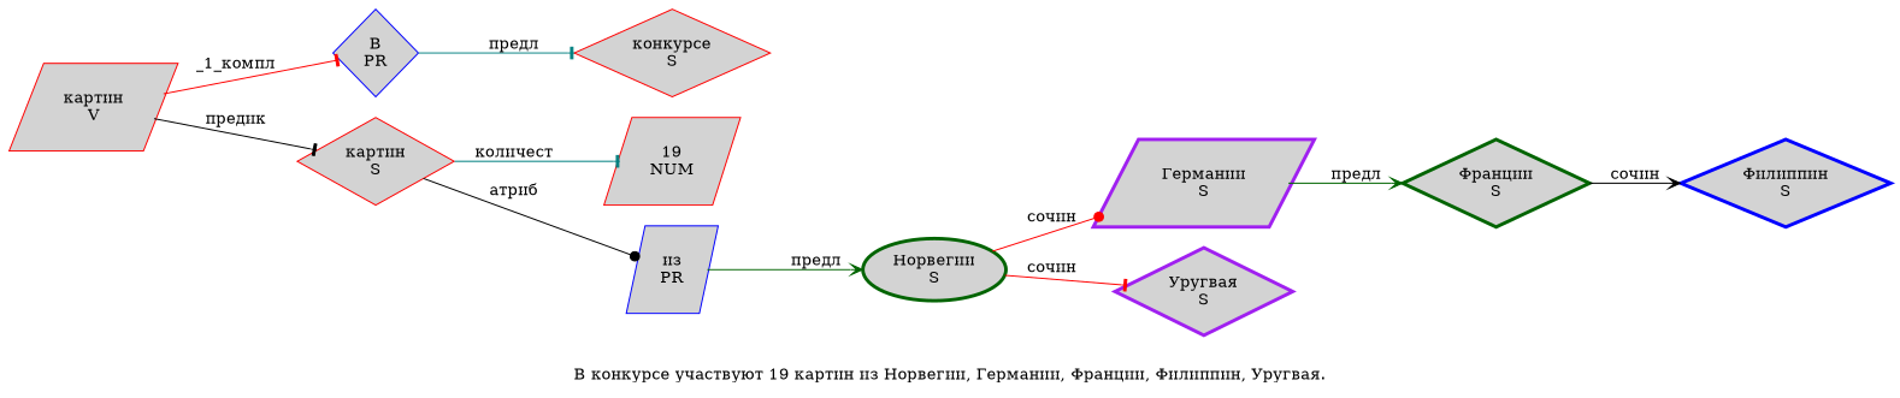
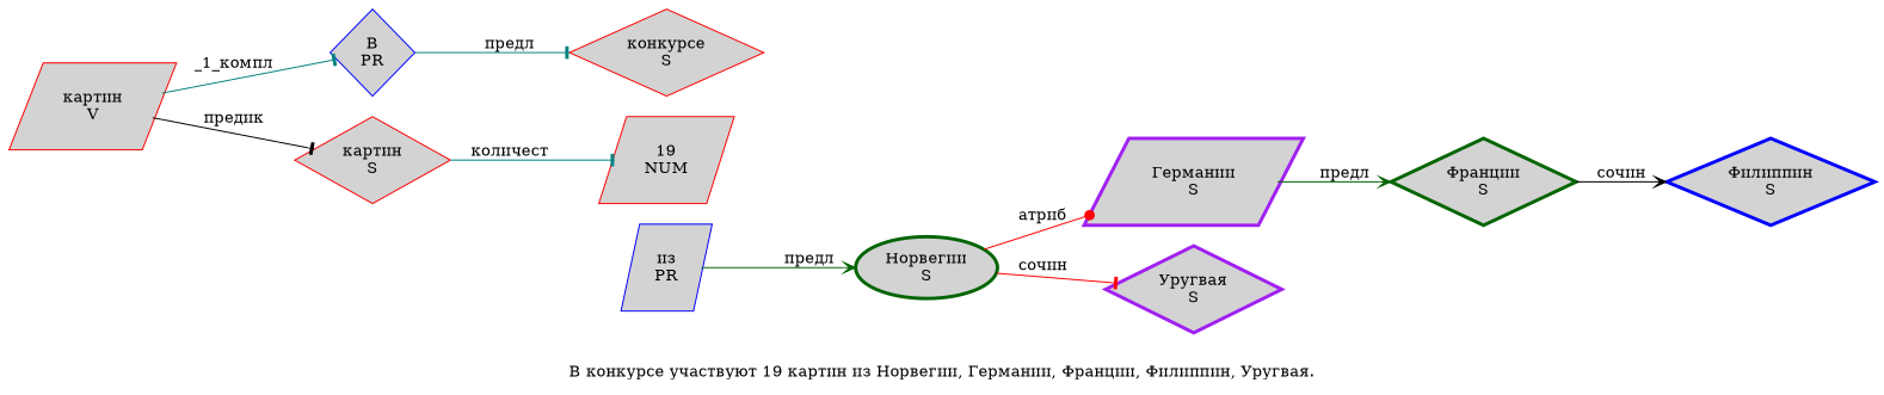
  digraph {
    label="В конкурсе участвуют 19 картин из Норвегии, Германии, Франции, Филиппин, Уругвая."
    rankdir=LR
    node [color=red fillcolor=lightgray penwidth=1 shape=diamond style=filled]
    edge [arrowhead=tee color=teal]
    n1 [color=blue label="В\nPR"]
    n2 [label="конкурсе\nS"]
    n3 [label="картин\nV" shape=parallelogram]
    n4 [label="картин\nS"]
    n5 [label="19\nNUM" shape=parallelogram]
    n6 [color=blue label="из\nPR" shape=parallelogram]
    n7 [color=darkgreen label="Норвегии\nS" penwidth=3 shape=ellipse]
    n8 [color=purple label="Германии\nS" penwidth=3 shape=parallelogram]
    n9 [color=purple label="Уругвая\nS" penwidth=3]
    n10 [color=darkgreen label="Франции\nS" penwidth=3]
    n11 [color=blue label="Филиппин\nS" penwidth=3]
    n1 -> n2 [label="предл"]
-   n3 -> n1 [color=red label="_1_компл"]
+   n3 -> n1 [label="_1_компл"]
    n3 -> n4 [color=black label="предик"]
    n4 -> n5 [label="количест"]
-   n4 -> n6 [arrowhead=dot color=black label="атриб"]
    n6 -> n7 [arrowhead=vee color=darkgreen label="предл"]
-   n7 -> n8 [arrowhead=dot color=red label="сочин"]
+   n7 -> n8 [arrowhead=dot color=red label="атриб"]
    n7 -> n9 [color=red label="сочин"]
    n8 -> n10 [arrowhead=vee color=darkgreen label="предл"]
    n10 -> n11 [arrowhead=vee color=black label="сочин"]
  }
